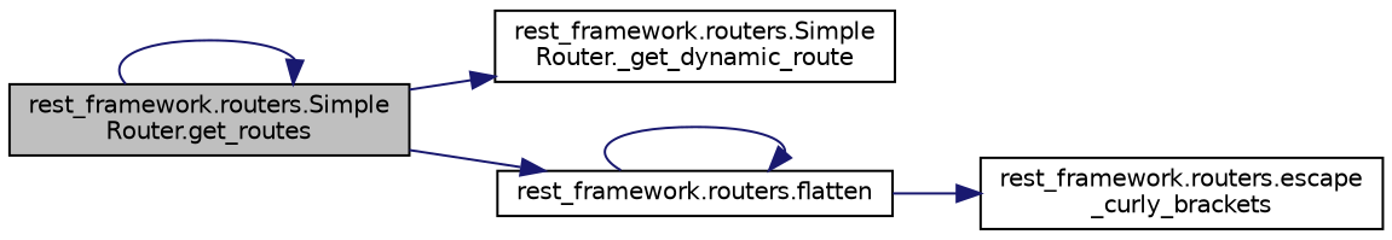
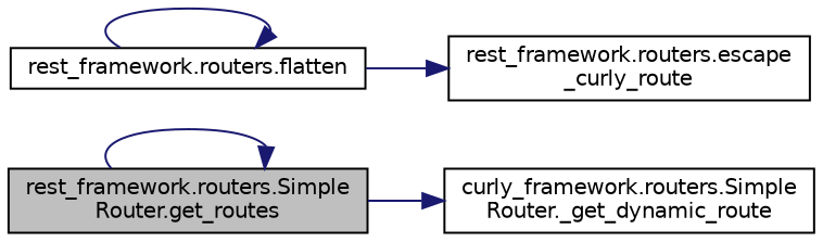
  digraph {
    fontname="DejaVu Sans"
    rankdir=LR
    node [color=black fillcolor=white fontname="DejaVu Sans" fontsize=10 shape=record style=filled]
    edge [color=midnightblue fontname="DejaVu Sans" fontsize=10 labelfontname=Helvetica labelfontsize=10 style=solid]
    n1 [fillcolor=grey75 fontcolor=black height=0.2 label="rest_framework.routers.Simple\lRouter.get_routes" width=0.4]
-   n2 [height=0.2 label="rest_framework.routers.Simple\lRouter._get_dynamic_route" width=0.4]
+   n2 [height=0.2 label="curly_framework.routers.Simple\lRouter._get_dynamic_route" width=0.4]
    n3 [height=0.2 label="rest_framework.routers.flatten" width=0.4]
-   n4 [height=0.2 label="rest_framework.routers.escape\l_curly_brackets" width=0.4]
+   n4 [height=0.2 label="rest_framework.routers.escape\l_curly_route" width=0.4]
    n1 -> n1
    n1 -> n2
-   n1 -> n3
    n3 -> n3
    n3 -> n4
  }
